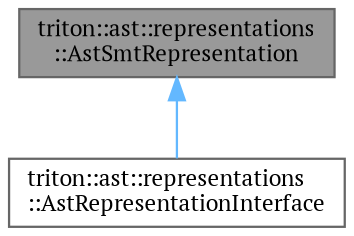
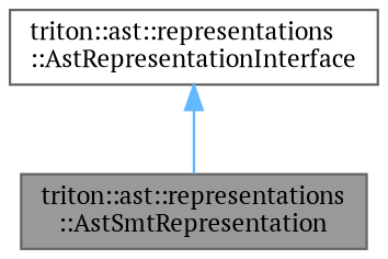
  digraph {
    fontname="PT Serif"
    node [color=gray40 fontname="PT Serif" fontsize=10 shape=box style=filled]
    n1 [fillcolor=grey60 fontcolor=black height=0.2 label="triton::ast::representations\l::AstSmtRepresentation" width=0.4]
    n2 [fillcolor=white height=0.2 label="triton::ast::representations\l::AstRepresentationInterface" width=0.4]
-   n1 -> n2 [color=steelblue1 dir=back fontname="PT Serif" fontsize=10 labelfontname=Helvetica labelfontsize=10 style=solid]
+   n2 -> n1 [color=steelblue1 dir=back fontname="PT Serif" fontsize=10 labelfontname=Helvetica labelfontsize=10 style=solid]
  }
